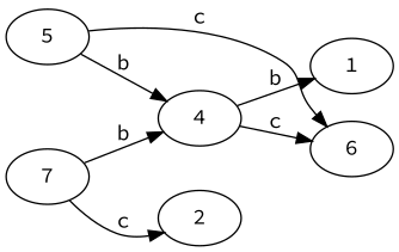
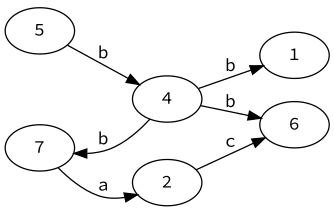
  strict digraph {
    fontname="Source Code Pro"
    rankdir=LR
    node [fontname="Source Code Pro"]
    edge [fontname="Source Code Pro"]
    n1 [label=7]
    2
    4
    1
    6
    5
-   n1 -> 2 [label=c]
-   n1 -> 4 [label=b]
+   n1 -> 2 [label=a]
+   4 -> n1 [label=b]
    4 -> 1 [label=b]
-   4 -> 6 [label=c]
+   4 -> 6 [label=b]
    5 -> 4 [label=b]
-   5 -> 6 [label=c]
+   2 -> 6 [label=c]
  }
